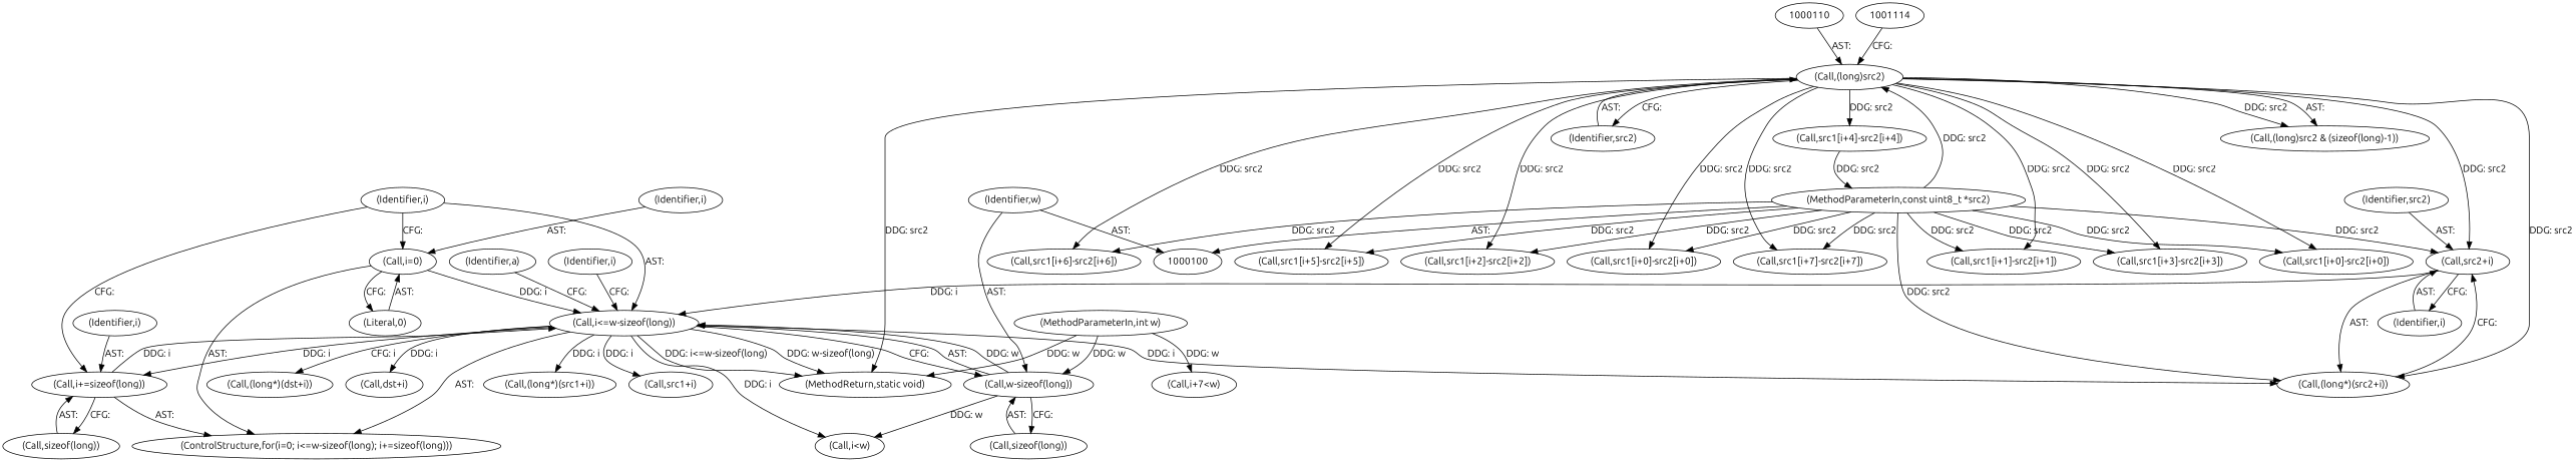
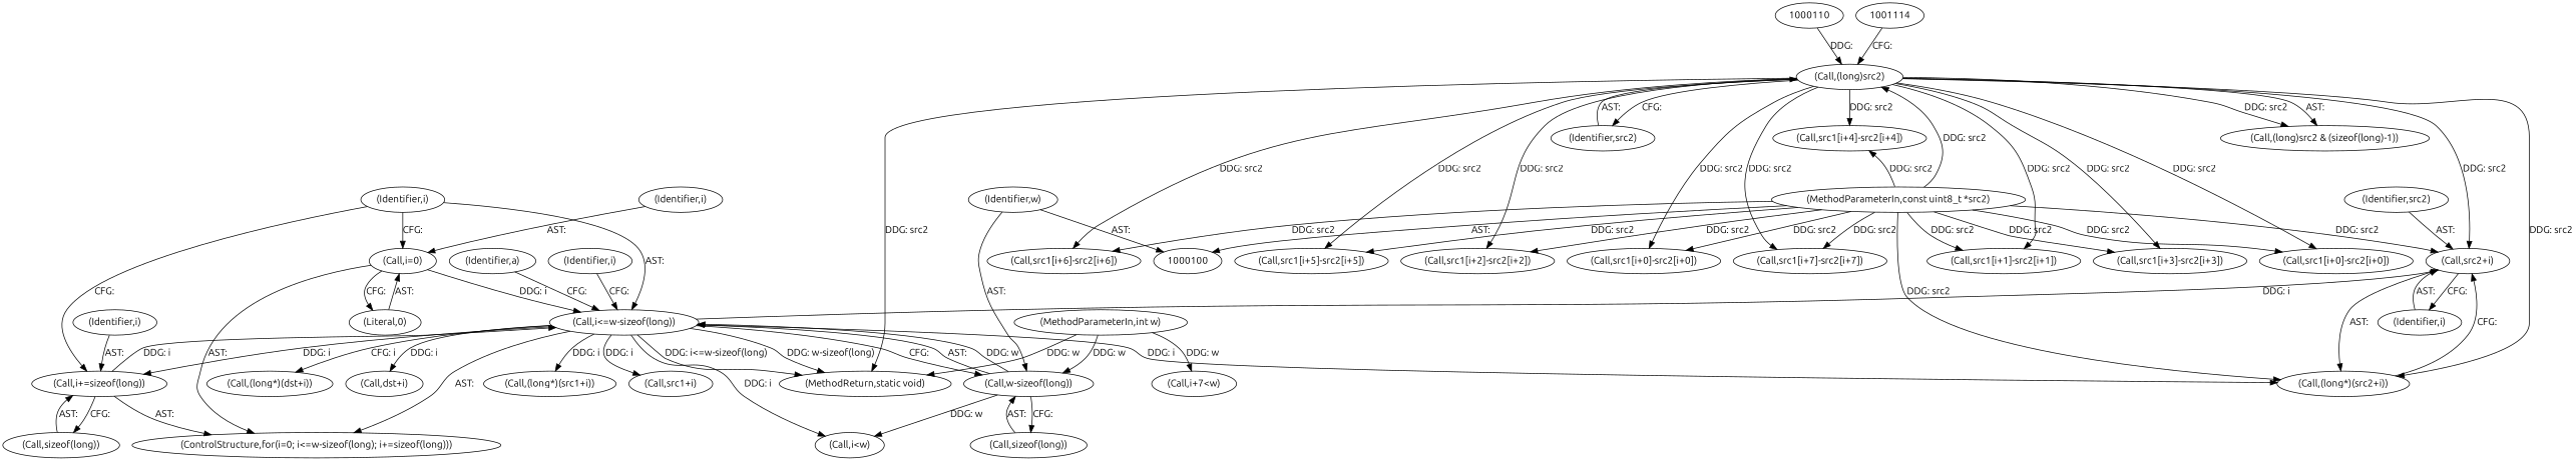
  digraph {
    fontname=Ubuntu
    node [fontname=Ubuntu]
    edge [fontname=Ubuntu]
    n1 [label="(Call,src2+i)"]
    n2 [label="(Identifier,i)"]
    n3 [label="(Call,(long*)(src2+i))"]
    n4 [label="(MethodReturn,static void)"]
    n5 [label="(Call,(long)src2)"]
    n6 [label="(Call,src1[i+5]-src2[i+5])"]
    n7 [label="(Identifier,src2)"]
    n8 [label="(Call,src1[i+1]-src2[i+1])"]
    n9 [label="(Call,src1[i+0]-src2[i+0])"]
    n10 [label="(Call,src1[i+7]-src2[i+7])"]
    n11 [label="(Call,src1[i+3]-src2[i+3])"]
    n12 [label="(Call,src1[i+6]-src2[i+6])"]
    n13 [label="(Call,src1[i+2]-src2[i+2])"]
    n14 [label="(Call,src1[i+0]-src2[i+0])"]
    n15 [label="(Call,(long)src2 & (sizeof(long)-1))"]
    n16 [label="(Call,src1[i+4]-src2[i+4])"]
    n17 [label="(MethodParameterIn,const uint8_t *src2)"]
    1000100
    n19 [label="(Call,i<=w-sizeof(long))"]
    n20 [label="(Call,i+=sizeof(long))"]
    n21 [label="(Call,w-sizeof(long))"]
    n22 [label="(ControlStructure,for(i=0; i<=w-sizeof(long); i+=sizeof(long)))"]
    n23 [label="(Call,(long*)(dst+i))"]
    n24 [label="(Call,dst+i)"]
    n25 [label="(Call,(long*)(src1+i))"]
    n26 [label="(Call,i<w)"]
    n27 [label="(Call,src1+i)"]
    n28 [label="(Call,sizeof(long))"]
    n29 [label="(Call,sizeof(long))"]
    n30 [label="(Call,i=0)"]
    n31 [label="(Literal,0)"]
    n32 [label="(MethodParameterIn,int w)"]
    n33 [label="(Call,i+7<w)"]
    n34 [label="(Identifier,a)"]
    n35 [label="(Identifier,i)"]
    n36 [label="(Identifier,src2)"]
    n37 [label="(Identifier,i)"]
    n38 [label="(Identifier,i)"]
    n39 [label="(Identifier,i)"]
    n40 [label="(Identifier,w)"]
    1000110
    n42 [label=1001114]
    n1 -> n2 [label="CFG: "]
    n1 -> n3 [label="AST: "]
    n2 -> n1 [label="AST: "]
    n3 -> n1 [label="CFG: "]
    n5 -> n1 [label="DDG: src2"]
    n5 -> n3 [label="DDG: src2"]
    n5 -> n4 [label="DDG: src2"]
    n5 -> n6 [label="DDG: src2"]
    n5 -> n7 [label="CFG: "]
    n5 -> n8 [label="DDG: src2"]
    n5 -> n9 [label="DDG: src2"]
    n5 -> n10 [label="DDG: src2"]
    n5 -> n11 [label="DDG: src2"]
    n5 -> n12 [label="DDG: src2"]
    n5 -> n13 [label="DDG: src2"]
    n5 -> n14 [label="DDG: src2"]
    n5 -> n15 [label="AST: "]
    n5 -> n15 [label="DDG: src2"]
    n5 -> n16 [label="DDG: src2"]
    n7 -> n5 [label="AST: "]
    n17 -> n1 [label="DDG: src2"]
    n17 -> n3 [label="DDG: src2"]
    n17 -> n5 [label="DDG: src2"]
    n17 -> n6 [label="DDG: src2"]
    n17 -> n8 [label="DDG: src2"]
    n17 -> n9 [label="DDG: src2"]
    n17 -> n10 [label="DDG: src2"]
    n17 -> n11 [label="DDG: src2"]
    n17 -> n12 [label="DDG: src2"]
    n17 -> n13 [label="DDG: src2"]
    n17 -> n14 [label="DDG: src2"]
-   n16 -> n17 [label="DDG: src2"]
+   n17 -> n16 [label="DDG: src2"]
    n17 -> 1000100 [label="AST: "]
-   n1 -> n19 [label="DDG: i"]
+   n19 -> n1 [label="DDG: i"]
    n19 -> n3 [label="DDG: i"]
    n19 -> n4 [label="DDG: w-sizeof(long)"]
    n19 -> n4 [label="DDG: i<=w-sizeof(long)"]
    n19 -> n20 [label="DDG: i"]
    n19 -> n21 [label="CFG: "]
    n19 -> n22 [label="AST: "]
    n19 -> n23 [label="CFG: i"]
    n19 -> n24 [label="DDG: i"]
    n19 -> n25 [label="DDG: i"]
    n19 -> n26 [label="DDG: i"]
    n19 -> n27 [label="DDG: i"]
    n20 -> n19 [label="DDG: i"]
    n20 -> n22 [label="AST: "]
    n20 -> n28 [label="CFG: "]
    n21 -> n19 [label="AST: "]
    n21 -> n19 [label="DDG: w"]
    n21 -> n26 [label="DDG: w"]
    n21 -> n29 [label="CFG: "]
    n28 -> n20 [label="AST: "]
    n29 -> n21 [label="AST: "]
    n30 -> n19 [label="DDG: i"]
    n30 -> n22 [label="AST: "]
    n30 -> n31 [label="CFG: "]
    n31 -> n30 [label="AST: "]
    n32 -> n4 [label="DDG: w"]
    n32 -> n21 [label="DDG: w"]
    n32 -> n33 [label="DDG: w"]
    n34 -> n19 [label="CFG: "]
    n35 -> n30 [label="AST: "]
    n36 -> n1 [label="AST: "]
    n37 -> n19 [label="AST: "]
    n37 -> n20 [label="CFG: "]
    n37 -> n30 [label="CFG: "]
    n38 -> n19 [label="CFG: "]
    n39 -> n20 [label="AST: "]
    n40 -> 1000100 [label="AST: "]
    n40 -> n21 [label="AST: "]
-   1000110 -> n5 [label="AST: "]
+   1000110 -> n5 [label="DDG: "]
    n42 -> n5 [label="CFG: "]
  }
